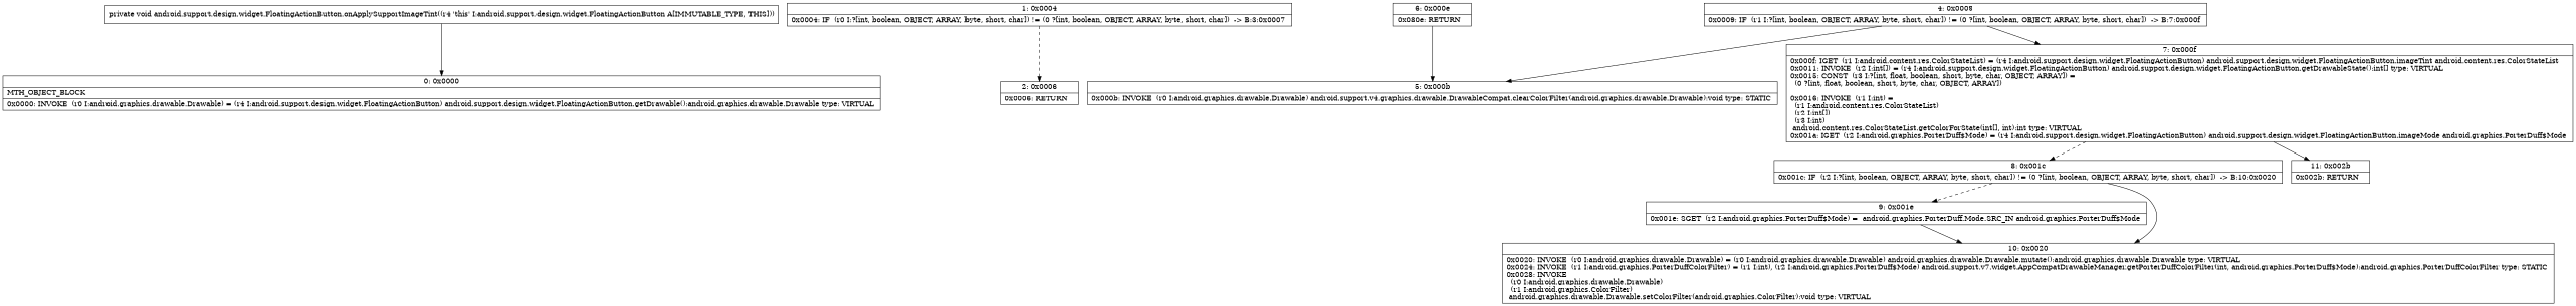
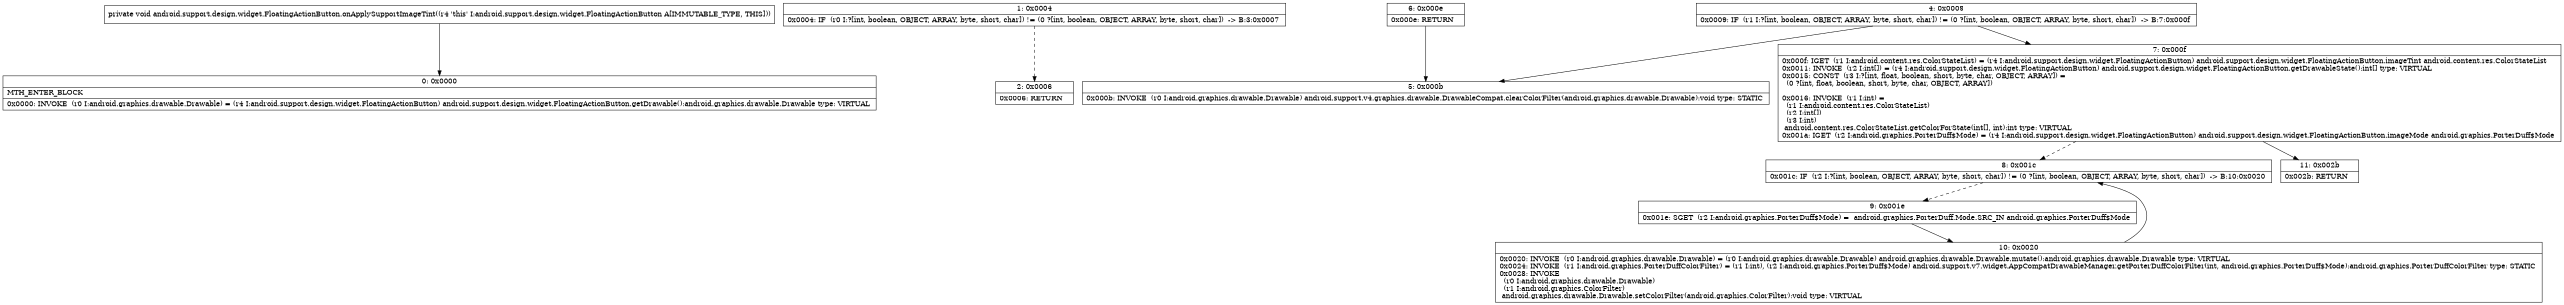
  digraph {
    node [shape=record]
-   n1 [label="{0\:\ 0x0000|MTH_OBJECT_BLOCK\l|0x0000: INVOKE  (r0 I:android.graphics.drawable.Drawable) = (r4 I:android.support.design.widget.FloatingActionButton) android.support.design.widget.FloatingActionButton.getDrawable():android.graphics.drawable.Drawable type: VIRTUAL \l}"]
+   n1 [label="{0\:\ 0x0000|MTH_ENTER_BLOCK\l|0x0000: INVOKE  (r0 I:android.graphics.drawable.Drawable) = (r4 I:android.support.design.widget.FloatingActionButton) android.support.design.widget.FloatingActionButton.getDrawable():android.graphics.drawable.Drawable type: VIRTUAL \l}"]
    n2 [label="{1\:\ 0x0004|0x0004: IF  (r0 I:?[int, boolean, OBJECT, ARRAY, byte, short, char]) != (0 ?[int, boolean, OBJECT, ARRAY, byte, short, char])  \-\> B:3:0x0007 \l}"]
    n3 [label="{2\:\ 0x0006|0x0006: RETURN   \l}"]
    n4 [label="{4\:\ 0x0009|0x0009: IF  (r1 I:?[int, boolean, OBJECT, ARRAY, byte, short, char]) != (0 ?[int, boolean, OBJECT, ARRAY, byte, short, char])  \-\> B:7:0x000f \l}"]
    n5 [label="{5\:\ 0x000b|0x000b: INVOKE  (r0 I:android.graphics.drawable.Drawable) android.support.v4.graphics.drawable.DrawableCompat.clearColorFilter(android.graphics.drawable.Drawable):void type: STATIC \l}"]
    n6 [label="{7\:\ 0x000f|0x000f: IGET  (r1 I:android.content.res.ColorStateList) = (r4 I:android.support.design.widget.FloatingActionButton) android.support.design.widget.FloatingActionButton.imageTint android.content.res.ColorStateList \l0x0011: INVOKE  (r2 I:int[]) = (r4 I:android.support.design.widget.FloatingActionButton) android.support.design.widget.FloatingActionButton.getDrawableState():int[] type: VIRTUAL \l0x0015: CONST  (r3 I:?[int, float, boolean, short, byte, char, OBJECT, ARRAY]) = \l  (0 ?[int, float, boolean, short, byte, char, OBJECT, ARRAY])\l \l0x0016: INVOKE  (r1 I:int) = \l  (r1 I:android.content.res.ColorStateList)\l  (r2 I:int[])\l  (r3 I:int)\l android.content.res.ColorStateList.getColorForState(int[], int):int type: VIRTUAL \l0x001a: IGET  (r2 I:android.graphics.PorterDuff$Mode) = (r4 I:android.support.design.widget.FloatingActionButton) android.support.design.widget.FloatingActionButton.imageMode android.graphics.PorterDuff$Mode \l}"]
    n7 [label="{8\:\ 0x001c|0x001c: IF  (r2 I:?[int, boolean, OBJECT, ARRAY, byte, short, char]) != (0 ?[int, boolean, OBJECT, ARRAY, byte, short, char])  \-\> B:10:0x0020 \l}"]
    n8 [label="{11\:\ 0x002b|0x002b: RETURN   \l}"]
-   n9 [label="{6\:\ 0x000e|0x080e: RETURN   \l}"]
+   n9 [label="{6\:\ 0x000e|0x000e: RETURN   \l}"]
    n10 [label="{9\:\ 0x001e|0x001e: SGET  (r2 I:android.graphics.PorterDuff$Mode) =  android.graphics.PorterDuff.Mode.SRC_IN android.graphics.PorterDuff$Mode \l}"]
    n11 [label="{10\:\ 0x0020|0x0020: INVOKE  (r0 I:android.graphics.drawable.Drawable) = (r0 I:android.graphics.drawable.Drawable) android.graphics.drawable.Drawable.mutate():android.graphics.drawable.Drawable type: VIRTUAL \l0x0024: INVOKE  (r1 I:android.graphics.PorterDuffColorFilter) = (r1 I:int), (r2 I:android.graphics.PorterDuff$Mode) android.support.v7.widget.AppCompatDrawableManager.getPorterDuffColorFilter(int, android.graphics.PorterDuff$Mode):android.graphics.PorterDuffColorFilter type: STATIC \l0x0028: INVOKE  \l  (r0 I:android.graphics.drawable.Drawable)\l  (r1 I:android.graphics.ColorFilter)\l android.graphics.drawable.Drawable.setColorFilter(android.graphics.ColorFilter):void type: VIRTUAL \l}"]
    n12 [label="{private void android.support.design.widget.FloatingActionButton.onApplySupportImageTint((r4 'this' I:android.support.design.widget.FloatingActionButton A[IMMUTABLE_TYPE, THIS])) }"]
    n2 -> n3 [style=dashed]
    n4 -> n5 [style=solid]
    n4 -> n6
    n6 -> n7 [style=dashed]
    n6 -> n8
    n7 -> n10 [style=dashed]
-   n7 -> n11
+   n11 -> n7
    n9 -> n5
    n10 -> n11
    n12 -> n1
  }
